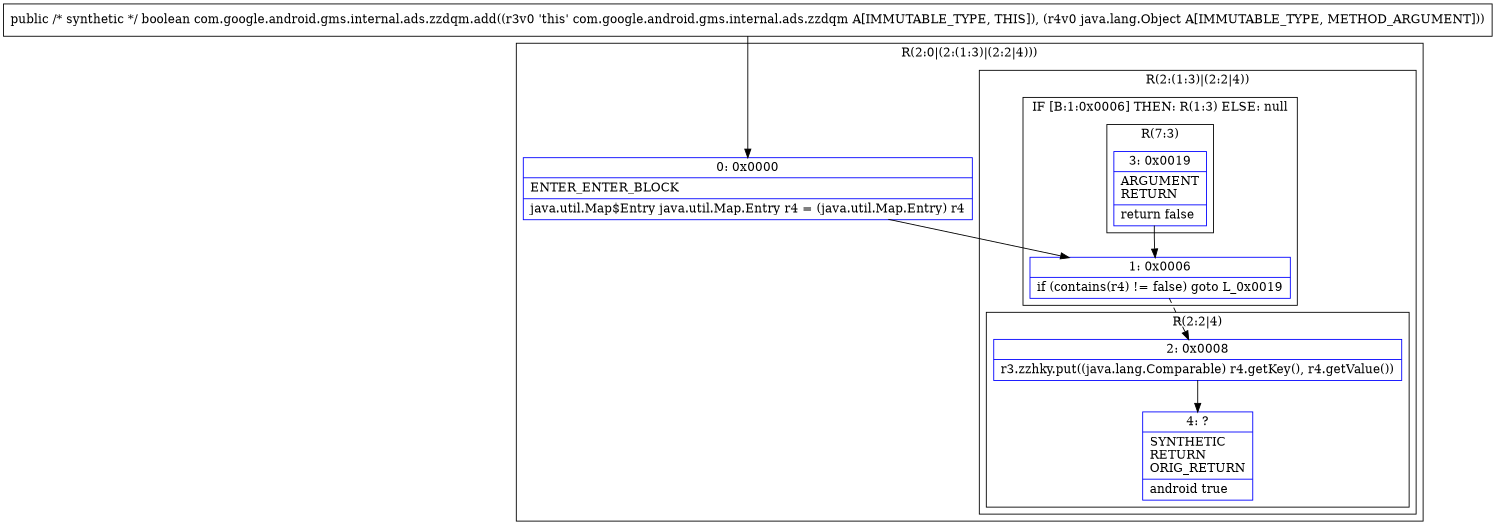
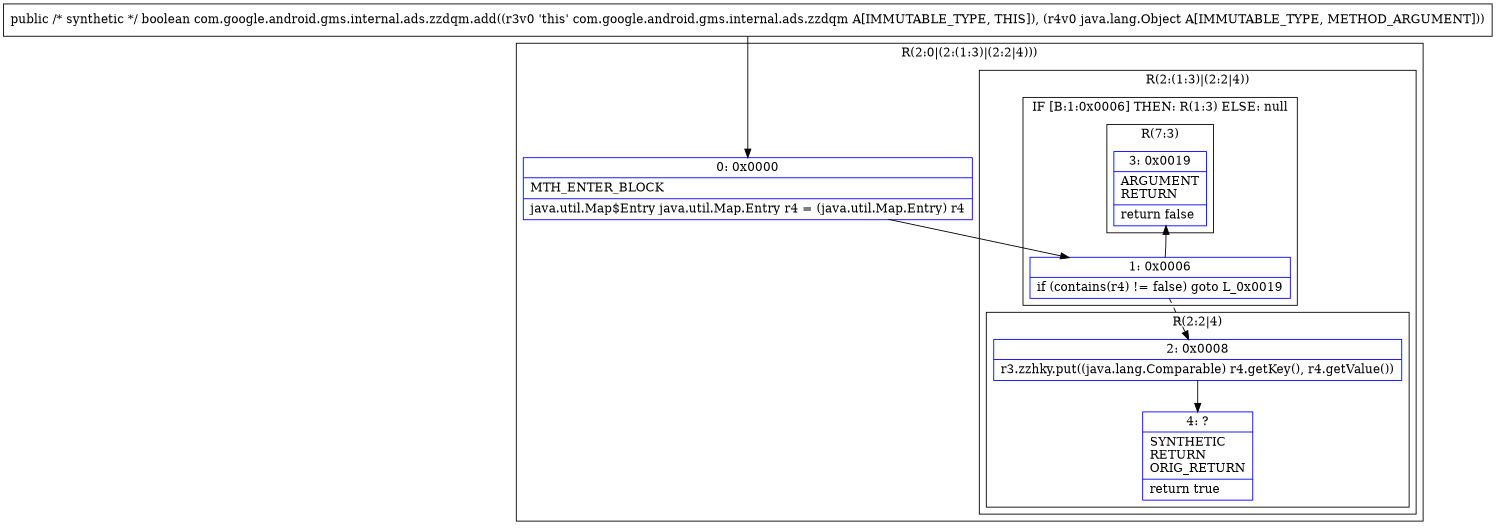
  digraph {
    node [color=blue shape=record]
    n1 [label="{3\:\ 0x0019|ARGUMENT\lRETURN\l|return false\l}"]
    n2 [label="{1\:\ 0x0006|if (contains(r4) != false) goto L_0x0019\l}"]
    n3 [label="{2\:\ 0x0008|r3.zzhky.put((java.lang.Comparable) r4.getKey(), r4.getValue())\l}"]
-   n4 [label="{4\:\ ?|SYNTHETIC\lRETURN\lORIG_RETURN\l|android true\l}"]
-   n5 [label="{0\:\ 0x0000|ENTER_ENTER_BLOCK\l|java.util.Map$Entry java.util.Map.Entry r4 = (java.util.Map.Entry) r4\l}"]
+   n4 [label="{4\:\ ?|SYNTHETIC\lRETURN\lORIG_RETURN\l|return true\l}"]
+   n5 [label="{0\:\ 0x0000|MTH_ENTER_BLOCK\l|java.util.Map$Entry java.util.Map.Entry r4 = (java.util.Map.Entry) r4\l}"]
    n6 [label="{public \/* synthetic *\/ boolean com.google.android.gms.internal.ads.zzdqm.add((r3v0 'this' com.google.android.gms.internal.ads.zzdqm A[IMMUTABLE_TYPE, THIS]), (r4v0 java.lang.Object A[IMMUTABLE_TYPE, METHOD_ARGUMENT])) }" color=""]
    subgraph cluster_1 {
      label="R(2:0|(2:(1:3)|(2:2|4)))"
      n5
      subgraph cluster_2 {
        label="R(2:(1:3)|(2:2|4))"
        subgraph cluster_3 {
          label="IF [B:1:0x0006] THEN: R(1:3) ELSE: null"
          n2
          subgraph cluster_4 {
            label="R(7:3)"
            n1
          }
        }
        subgraph cluster_5 {
          label="R(2:2|4)"
          n3
          n4
        }
      }
    }
-   n1 -> n2
+   n2 -> n1
    n2 -> n3 [style=dashed]
    n3 -> n4
    n5 -> n2
    n6 -> n5
  }
